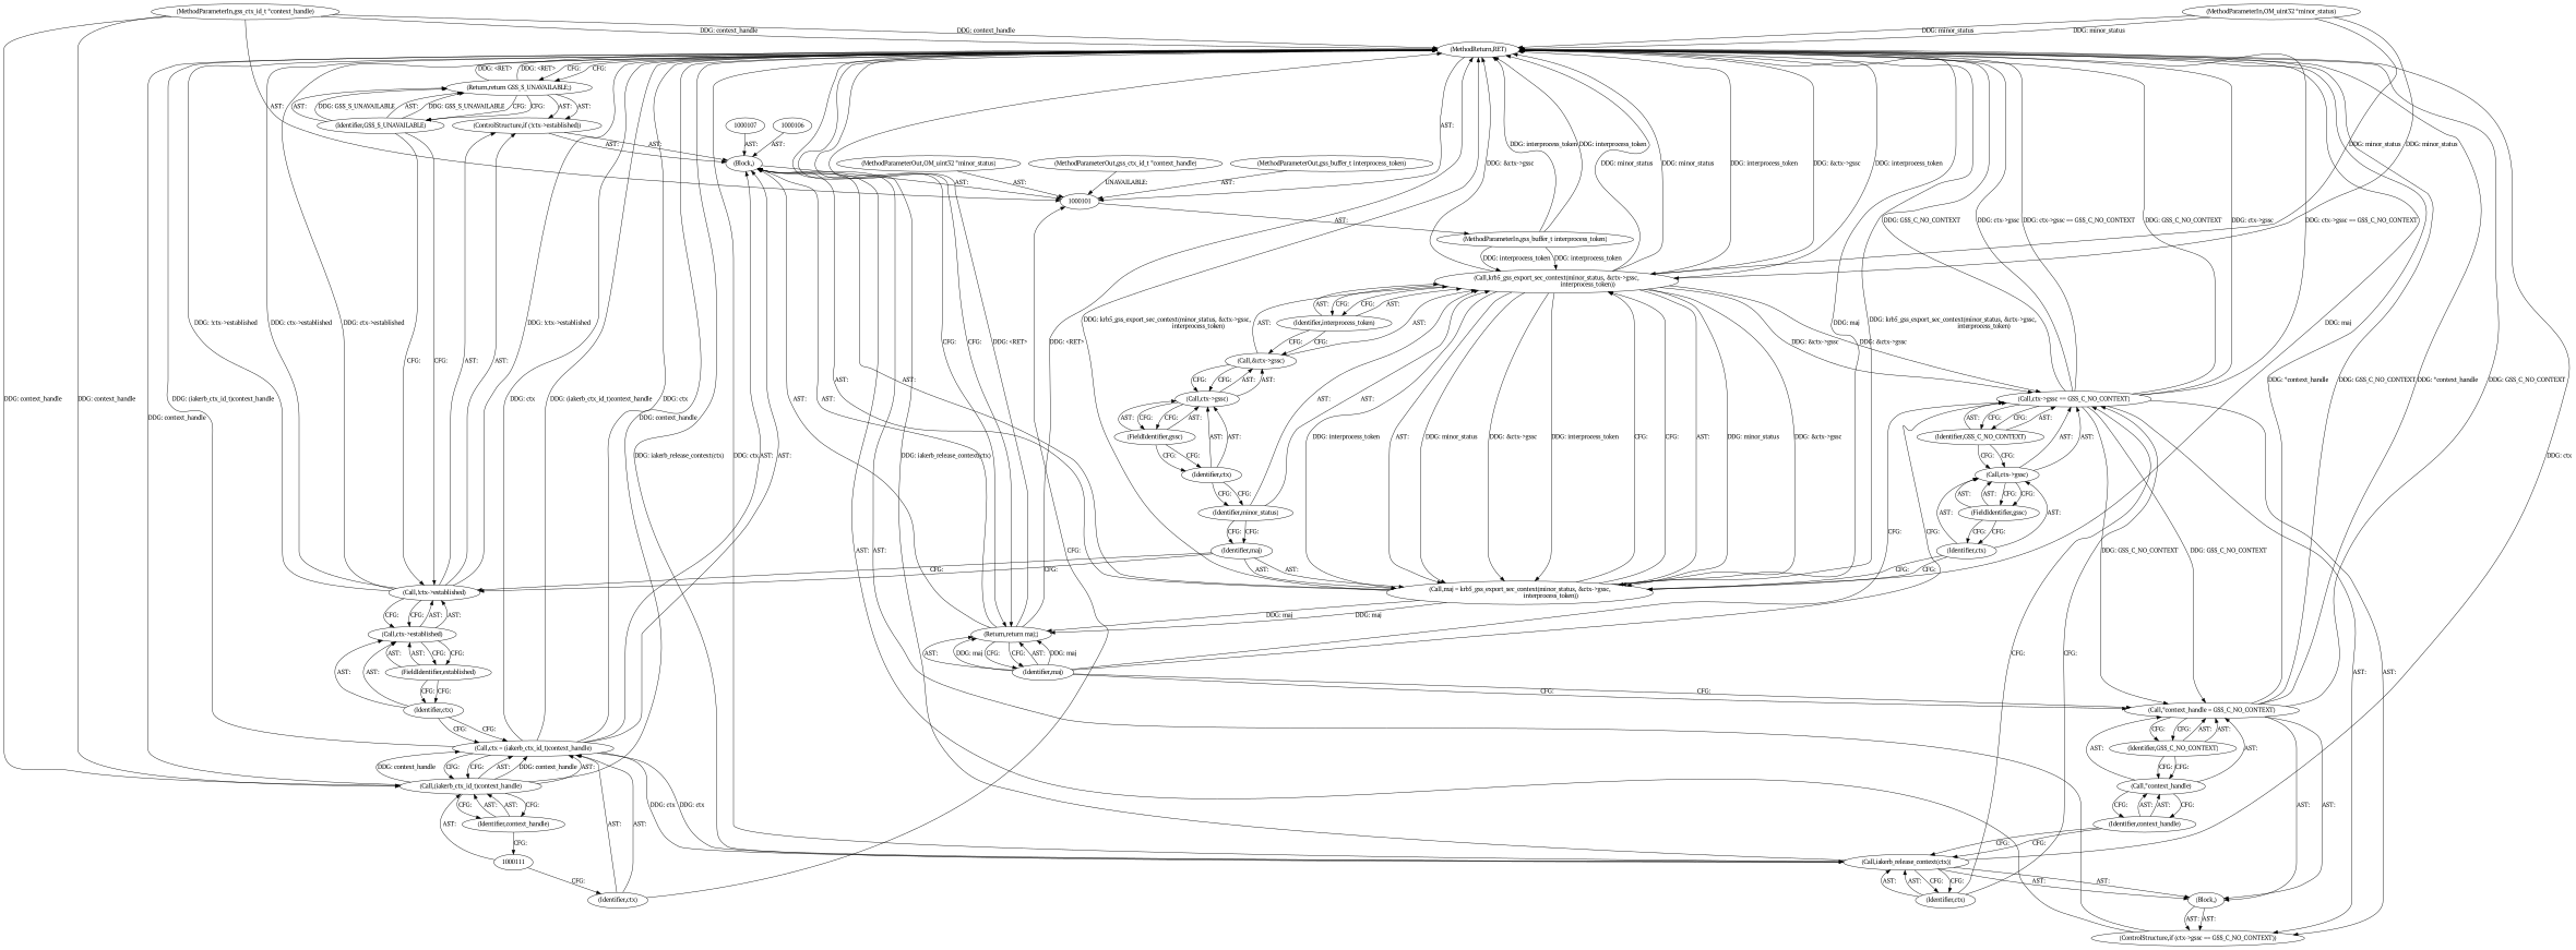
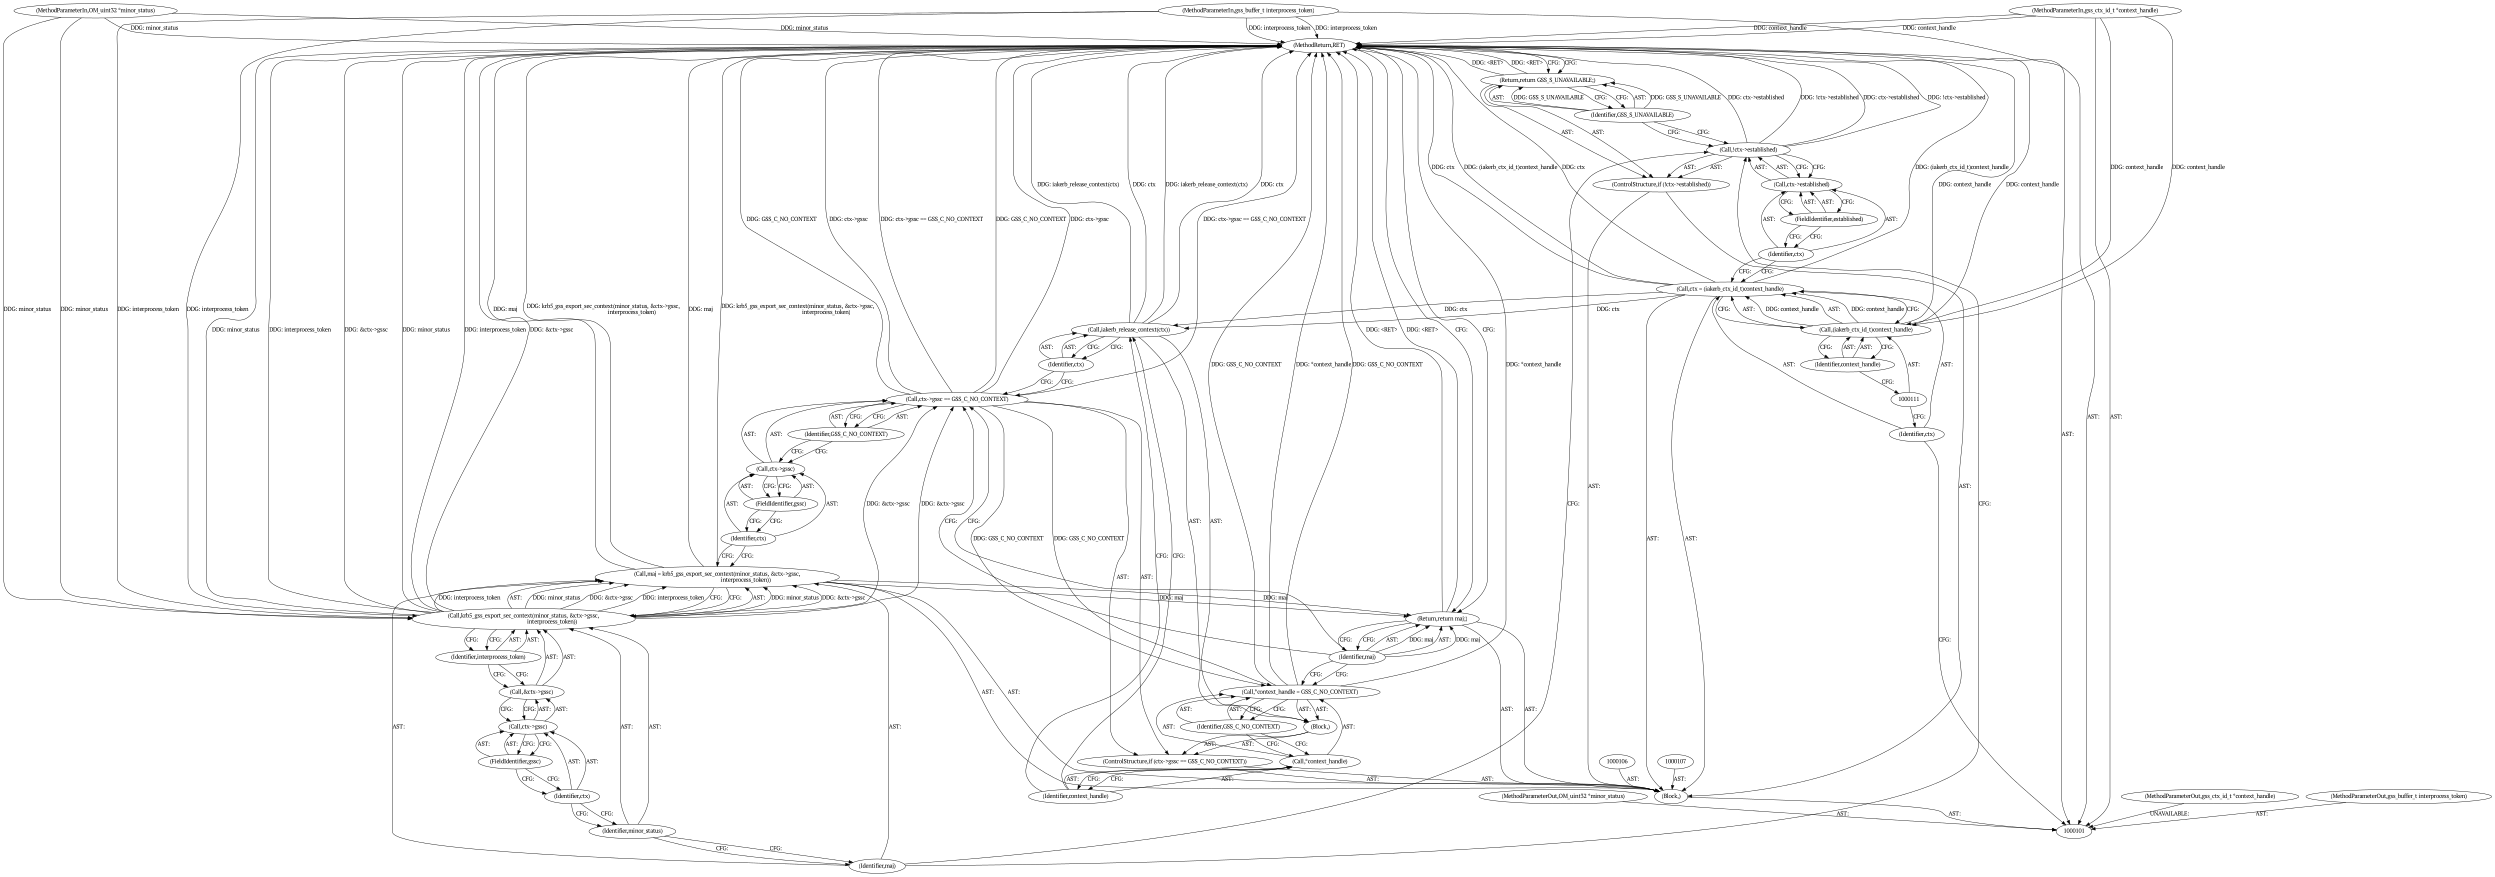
  digraph {
    fontname="PT Serif"
    node [fontname="PT Serif"]
    edge [fontname="PT Serif"]
    n1 [label="(MethodReturn,RET)"]
    n2 [label="(Return,return GSS_S_UNAVAILABLE;)"]
    n3 [label="(Return,return maj;)"]
    1000101
    n5 [label="(Identifier,GSS_S_UNAVAILABLE)"]
    n6 [label="(ControlStructure,if (!ctx->established))"]
    n7 [label="(Block,)"]
    n8 [label="(Identifier,maj)"]
    n9 [label="(MethodParameterIn,OM_uint32 *minor_status)"]
    n10 [label="(Call,krb5_gss_export_sec_context(minor_status, &ctx->gssc,\n                                      interprocess_token))"]
    n11 [label="(Call,maj = krb5_gss_export_sec_context(minor_status, &ctx->gssc,\n                                      interprocess_token))"]
    n12 [label="(Identifier,interprocess_token)"]
    n13 [label="(Call,ctx->gssc == GSS_C_NO_CONTEXT)"]
    n14 [label="(MethodParameterOut,OM_uint32 *minor_status)"]
    n15 [label="(Call,!ctx->established)"]
    n16 [label="(Call,ctx->established)"]
    n17 [label="(Call,&ctx->gssc)"]
    n18 [label="(Identifier,GSS_C_NO_CONTEXT)"]
    n19 [label="(ControlStructure,if (ctx->gssc == GSS_C_NO_CONTEXT))"]
    n20 [label="(Call,*context_handle = GSS_C_NO_CONTEXT)"]
    n21 [label="(Identifier,minor_status)"]
    n22 [label="(Identifier,maj)"]
    n23 [label="(Call,ctx->gssc)"]
    n24 [label="(FieldIdentifier,gssc)"]
    n25 [label="(Identifier,ctx)"]
    n26 [label="(FieldIdentifier,gssc)"]
    n27 [label="(Call,ctx->gssc)"]
    n28 [label="(Identifier,ctx)"]
    n29 [label="(Block,)"]
    n30 [label="(Identifier,GSS_C_NO_CONTEXT)"]
    n31 [label="(Identifier,ctx)"]
    n32 [label="(Call,iakerb_release_context(ctx))"]
    n33 [label="(Call,*context_handle)"]
    n34 [label="(Identifier,context_handle)"]
    n35 [label="(MethodParameterIn,gss_ctx_id_t *context_handle)"]
    n36 [label="(Call,(iakerb_ctx_id_t)context_handle)"]
    n37 [label="(Call,ctx = (iakerb_ctx_id_t)context_handle)"]
    n38 [label="(Identifier,context_handle)"]
    n39 [label="(MethodParameterOut,gss_ctx_id_t *context_handle)"]
    n40 [label="(MethodParameterIn,gss_buffer_t interprocess_token)"]
    n41 [label="(MethodParameterOut,gss_buffer_t interprocess_token)"]
    n42 [label="(Identifier,ctx)"]
    1000111
    n44 [label="(FieldIdentifier,established)"]
    n45 [label="(Identifier,ctx)"]
    1000106
    1000107
    n1 -> n2 [label="CFG: "]
    n1 -> n2 [label="CFG: "]
    n1 -> n3 [label="CFG: "]
    n1 -> n3 [label="CFG: "]
    n1 -> 1000101 [label="AST: "]
    n2 -> n1 [label="DDG: <RET>"]
    n2 -> n1 [label="DDG: <RET>"]
    n2 -> n5 [label="CFG: "]
    n2 -> n5 [label="CFG: "]
    n2 -> n6 [label="AST: "]
    n2 -> n6 [label="AST: "]
    n3 -> n1 [label="DDG: <RET>"]
    n3 -> n1 [label="DDG: <RET>"]
    n3 -> n7 [label="AST: "]
    n3 -> n7 [label="AST: "]
    n3 -> n8 [label="CFG: "]
    n3 -> n8 [label="CFG: "]
    n5 -> n2 [label="AST: "]
    n5 -> n2 [label="DDG: GSS_S_UNAVAILABLE"]
    n5 -> n2 [label="AST: "]
    n5 -> n2 [label="DDG: GSS_S_UNAVAILABLE"]
    n5 -> n15 [label="CFG: "]
    n5 -> n15 [label="CFG: "]
    n6 -> n7 [label="AST: "]
    n6 -> n7 [label="AST: "]
    n7 -> 1000101 [label="AST: "]
    n8 -> n3 [label="AST: "]
    n8 -> n3 [label="DDG: maj"]
    n8 -> n3 [label="AST: "]
    n8 -> n3 [label="DDG: maj"]
    n8 -> n13 [label="CFG: "]
    n8 -> n13 [label="CFG: "]
    n8 -> n20 [label="CFG: "]
    n8 -> n20 [label="CFG: "]
    n9 -> n1 [label="DDG: minor_status"]
    n9 -> n1 [label="DDG: minor_status"]
    n9 -> n10 [label="DDG: minor_status"]
    n9 -> n10 [label="DDG: minor_status"]
    n10 -> n1 [label="DDG: minor_status"]
    n10 -> n1 [label="DDG: interprocess_token"]
    n10 -> n1 [label="DDG: &ctx->gssc"]
    n10 -> n1 [label="DDG: minor_status"]
    n10 -> n1 [label="DDG: interprocess_token"]
    n10 -> n1 [label="DDG: &ctx->gssc"]
    n10 -> n11 [label="AST: "]
    n10 -> n11 [label="DDG: minor_status"]
    n10 -> n11 [label="DDG: &ctx->gssc"]
    n10 -> n11 [label="DDG: interprocess_token"]
    n10 -> n11 [label="AST: "]
    n10 -> n11 [label="DDG: minor_status"]
    n10 -> n11 [label="DDG: &ctx->gssc"]
    n10 -> n11 [label="DDG: interprocess_token"]
    n10 -> n12 [label="CFG: "]
    n10 -> n12 [label="CFG: "]
    n10 -> n13 [label="DDG: &ctx->gssc"]
    n10 -> n13 [label="DDG: &ctx->gssc"]
    n11 -> n1 [label="DDG: maj"]
    n11 -> n1 [label="DDG: krb5_gss_export_sec_context(minor_status, &ctx->gssc,\n                                      interprocess_token)"]
    n11 -> n1 [label="DDG: maj"]
    n11 -> n1 [label="DDG: krb5_gss_export_sec_context(minor_status, &ctx->gssc,\n                                      interprocess_token)"]
    n11 -> n3 [label="DDG: maj"]
    n11 -> n3 [label="DDG: maj"]
    n11 -> n7 [label="AST: "]
    n11 -> n7 [label="AST: "]
    n11 -> n10 [label="CFG: "]
    n11 -> n10 [label="CFG: "]
    n12 -> n10 [label="AST: "]
    n12 -> n10 [label="AST: "]
    n12 -> n17 [label="CFG: "]
    n12 -> n17 [label="CFG: "]
    n13 -> n1 [label="DDG: ctx->gssc == GSS_C_NO_CONTEXT"]
    n13 -> n1 [label="DDG: GSS_C_NO_CONTEXT"]
    n13 -> n1 [label="DDG: ctx->gssc"]
    n13 -> n1 [label="DDG: ctx->gssc == GSS_C_NO_CONTEXT"]
    n13 -> n1 [label="DDG: GSS_C_NO_CONTEXT"]
    n13 -> n1 [label="DDG: ctx->gssc"]
    n13 -> n18 [label="CFG: "]
    n13 -> n18 [label="CFG: "]
    n13 -> n19 [label="AST: "]
    n13 -> n19 [label="AST: "]
    n13 -> n20 [label="DDG: GSS_C_NO_CONTEXT"]
    n13 -> n20 [label="DDG: GSS_C_NO_CONTEXT"]
    n14 -> 1000101 [label="AST: "]
    n15 -> n1 [label="DDG: !ctx->established"]
    n15 -> n1 [label="DDG: ctx->established"]
    n15 -> n1 [label="DDG: !ctx->established"]
    n15 -> n1 [label="DDG: ctx->established"]
    n15 -> n6 [label="AST: "]
    n15 -> n6 [label="AST: "]
    n15 -> n16 [label="CFG: "]
    n15 -> n16 [label="CFG: "]
    n16 -> n15 [label="AST: "]
    n16 -> n15 [label="AST: "]
    n16 -> n44 [label="CFG: "]
    n16 -> n44 [label="CFG: "]
    n17 -> n10 [label="AST: "]
    n17 -> n10 [label="AST: "]
    n17 -> n23 [label="CFG: "]
    n17 -> n23 [label="CFG: "]
    n18 -> n13 [label="AST: "]
    n18 -> n13 [label="AST: "]
    n18 -> n27 [label="CFG: "]
    n18 -> n27 [label="CFG: "]
    n19 -> n7 [label="AST: "]
    n19 -> n7 [label="AST: "]
    n20 -> n1 [label="DDG: GSS_C_NO_CONTEXT"]
    n20 -> n1 [label="DDG: *context_handle"]
    n20 -> n1 [label="DDG: GSS_C_NO_CONTEXT"]
    n20 -> n1 [label="DDG: *context_handle"]
    n20 -> n29 [label="AST: "]
    n20 -> n29 [label="AST: "]
    n20 -> n30 [label="CFG: "]
    n20 -> n30 [label="CFG: "]
    n21 -> n10 [label="AST: "]
    n21 -> n10 [label="AST: "]
    n21 -> n22 [label="CFG: "]
    n21 -> n22 [label="CFG: "]
    n22 -> n11 [label="AST: "]
    n22 -> n11 [label="AST: "]
    n22 -> n15 [label="CFG: "]
    n22 -> n15 [label="CFG: "]
    n23 -> n17 [label="AST: "]
    n23 -> n17 [label="AST: "]
    n23 -> n24 [label="CFG: "]
    n23 -> n24 [label="CFG: "]
    n24 -> n23 [label="AST: "]
    n24 -> n23 [label="AST: "]
    n24 -> n25 [label="CFG: "]
    n24 -> n25 [label="CFG: "]
    n25 -> n21 [label="CFG: "]
    n25 -> n21 [label="CFG: "]
    n25 -> n23 [label="AST: "]
    n25 -> n23 [label="AST: "]
    n26 -> n27 [label="AST: "]
    n26 -> n27 [label="AST: "]
    n26 -> n28 [label="CFG: "]
    n26 -> n28 [label="CFG: "]
    n27 -> n13 [label="AST: "]
    n27 -> n13 [label="AST: "]
    n27 -> n26 [label="CFG: "]
    n27 -> n26 [label="CFG: "]
    n28 -> n11 [label="CFG: "]
    n28 -> n11 [label="CFG: "]
    n28 -> n27 [label="AST: "]
    n28 -> n27 [label="AST: "]
    n29 -> n19 [label="AST: "]
    n29 -> n19 [label="AST: "]
    n30 -> n20 [label="AST: "]
    n30 -> n20 [label="AST: "]
    n30 -> n33 [label="CFG: "]
    n30 -> n33 [label="CFG: "]
    n31 -> n13 [label="CFG: "]
    n31 -> n13 [label="CFG: "]
    n31 -> n32 [label="AST: "]
    n31 -> n32 [label="AST: "]
    n32 -> n1 [label="DDG: iakerb_release_context(ctx)"]
    n32 -> n1 [label="DDG: ctx"]
    n32 -> n1 [label="DDG: iakerb_release_context(ctx)"]
    n32 -> n1 [label="DDG: ctx"]
    n32 -> n29 [label="AST: "]
    n32 -> n29 [label="AST: "]
    n32 -> n31 [label="CFG: "]
    n32 -> n31 [label="CFG: "]
    n33 -> n20 [label="AST: "]
    n33 -> n20 [label="AST: "]
    n33 -> n34 [label="CFG: "]
    n33 -> n34 [label="CFG: "]
    n34 -> n32 [label="CFG: "]
    n34 -> n32 [label="CFG: "]
    n34 -> n33 [label="AST: "]
    n34 -> n33 [label="AST: "]
    n35 -> n1 [label="DDG: context_handle"]
    n35 -> n1 [label="DDG: context_handle"]
    n35 -> 1000101 [label="AST: "]
    n35 -> n36 [label="DDG: context_handle"]
    n35 -> n36 [label="DDG: context_handle"]
    n36 -> n1 [label="DDG: context_handle"]
    n36 -> n1 [label="DDG: context_handle"]
    n36 -> n37 [label="AST: "]
    n36 -> n37 [label="DDG: context_handle"]
    n36 -> n37 [label="AST: "]
    n36 -> n37 [label="DDG: context_handle"]
    n36 -> n38 [label="CFG: "]
    n36 -> n38 [label="CFG: "]
    n37 -> n1 [label="DDG: (iakerb_ctx_id_t)context_handle"]
    n37 -> n1 [label="DDG: ctx"]
    n37 -> n1 [label="DDG: (iakerb_ctx_id_t)context_handle"]
    n37 -> n1 [label="DDG: ctx"]
    n37 -> n7 [label="AST: "]
    n37 -> n7 [label="AST: "]
    n37 -> n32 [label="DDG: ctx"]
    n37 -> n32 [label="DDG: ctx"]
    n37 -> n36 [label="CFG: "]
    n37 -> n36 [label="CFG: "]
    n38 -> n36 [label="AST: "]
    n38 -> n36 [label="AST: "]
    n38 -> 1000111 [label="CFG: "]
    n39 -> 1000101 [label="UNAVAILABLE: "]
    n40 -> n1 [label="DDG: interprocess_token"]
    n40 -> n1 [label="DDG: interprocess_token"]
-   1000101 -> n40 [label="AST: "]
+   n40 -> 1000101 [label="AST: "]
    n40 -> n10 [label="DDG: interprocess_token"]
    n40 -> n10 [label="DDG: interprocess_token"]
    n41 -> 1000101 [label="AST: "]
    n42 -> 1000101 [label="CFG: "]
    n42 -> n37 [label="AST: "]
    n42 -> n37 [label="AST: "]
    1000111 -> n36 [label="AST: "]
    1000111 -> n42 [label="CFG: "]
    n44 -> n16 [label="AST: "]
    n44 -> n16 [label="AST: "]
    n44 -> n45 [label="CFG: "]
    n44 -> n45 [label="CFG: "]
    n45 -> n16 [label="AST: "]
    n45 -> n16 [label="AST: "]
    n45 -> n37 [label="CFG: "]
    n45 -> n37 [label="CFG: "]
    1000106 -> n7 [label="AST: "]
    1000107 -> n7 [label="AST: "]
  }
